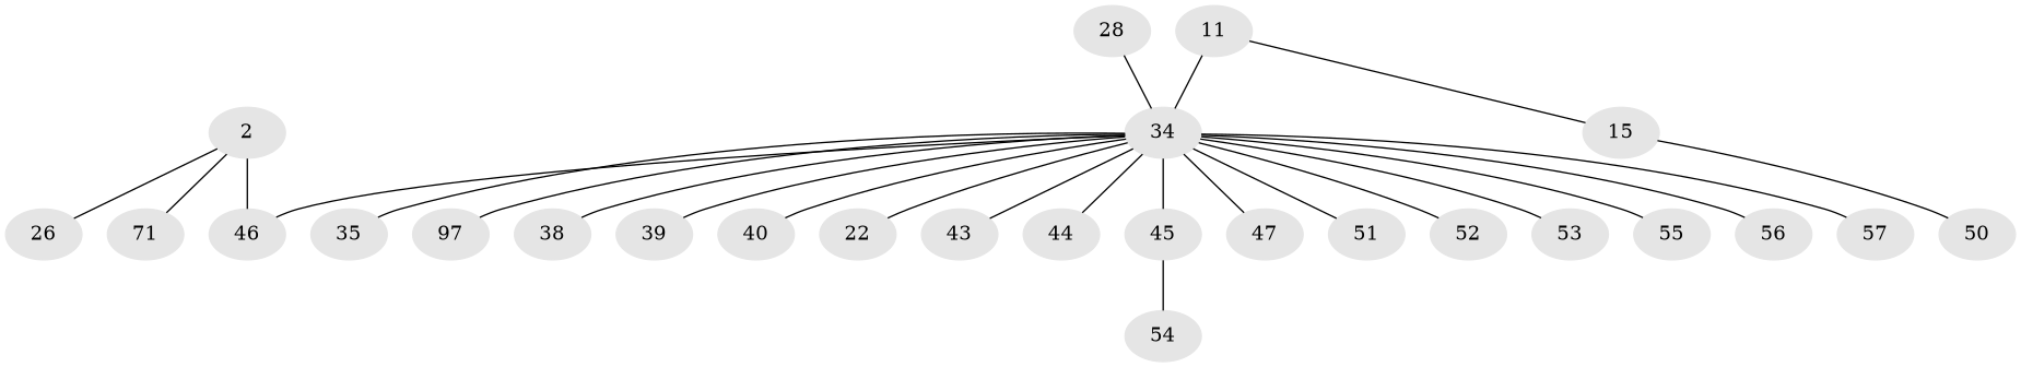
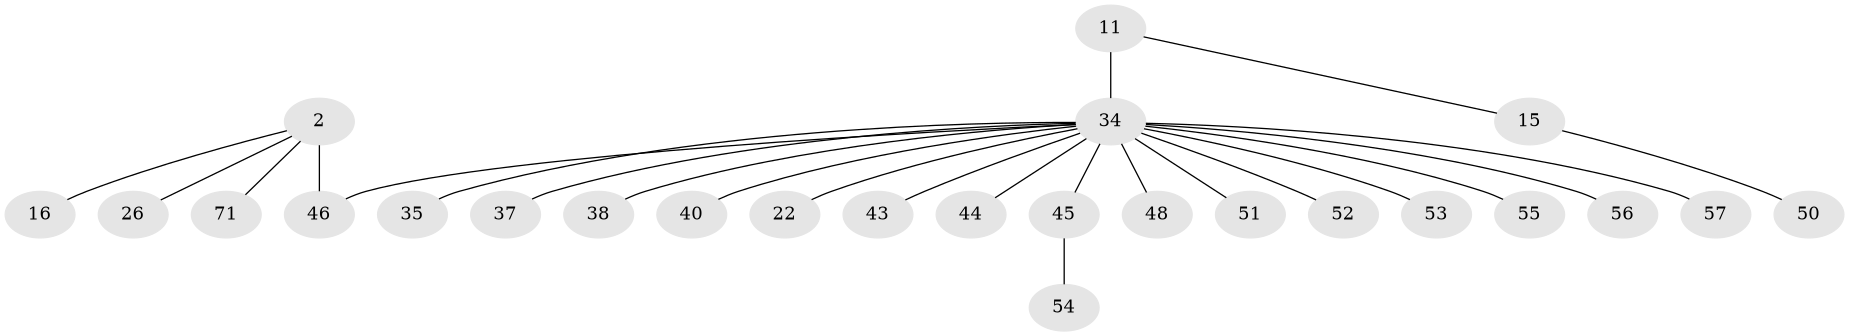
  graph {
    node [color=gray90 style=filled]
    2
+   16
    26
    n4 [label=71]
    46 [super="+41"]
    34 [super="+33"]
    35 [super="+30"]
-   37 [label=97]
+   37
    38
-   39
    40 [super="+13+36"]
    n12 [label=22]
    43 [super="+6"]
    44
    45
-   47
+   47 [label=48]
    51
    52 [super="+18"]
    53 [super="+48"]
    55
    56 [super="+23+27"]
    57 [super="+19"]
    11 [super="+8"]
    15
    50
-   28
    54
+   2 -- 16
    2 -- 26
    2 -- n4
    2 -- 46 [weight=4]
    34 -- 46
    34 -- 35
    34 -- 37
    34 -- 38
-   34 -- 39
    34 -- 40 [weight=2]
    34 -- n12
    34 -- 43
    34 -- 44
    34 -- 45 [weight=2]
    34 -- 47
    34 -- 51
    34 -- 52 [weight=2]
    34 -- 53 [weight=2]
    34 -- 55
    34 -- 56 [weight=2]
    34 -- 57
    45 -- 54
    11 -- 34 [weight=3]
    11 -- 15
    15 -- 50
-   28 -- 34 [weight=2]
  }
